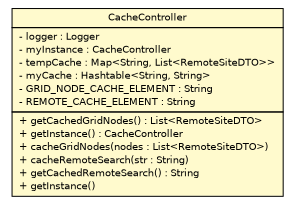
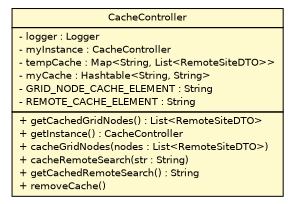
  digraph {
-   n1 [fontcolor=black fontname=Helvetica fontsize=10.0 label=<<table border="0" cellborder="1" cellspacing="0" cellpadding="2" port="p" bgcolor="lemonChiffon" href="./CacheController.html"> 		<tr><td><table border="0" cellspacing="0" cellpadding="1"> 			<tr><td> CacheController </td></tr> 		</table></td></tr> 		<tr><td><table border="0" cellspacing="0" cellpadding="1"> 			<tr><td align="left"> - logger : Logger </td></tr> 			<tr><td align="left"> - myInstance : CacheController </td></tr> 			<tr><td align="left"> - tempCache : Map&lt;String, List&lt;RemoteSiteDTO&gt;&gt; </td></tr> 			<tr><td align="left"> - myCache : Hashtable&lt;String, String&gt; </td></tr> 			<tr><td align="left"> - GRID_NODE_CACHE_ELEMENT : String </td></tr> 			<tr><td align="left"> - REMOTE_CACHE_ELEMENT : String </td></tr> 		</table></td></tr> 		<tr><td><table border="0" cellspacing="0" cellpadding="1"> 			<tr><td align="left"> + getCachedGridNodes() : List&lt;RemoteSiteDTO&gt; </td></tr> 			<tr><td align="left"> + getInstance() : CacheController </td></tr> 			<tr><td align="left"> + cacheGridNodes(nodes : List&lt;RemoteSiteDTO&gt;) </td></tr> 			<tr><td align="left"> + cacheRemoteSearch(str : String) </td></tr> 			<tr><td align="left"> + getCachedRemoteSearch() : String </td></tr> 			<tr><td align="left"> + getInstance() </td></tr> 		</table></td></tr> 		</table>> shape=plaintext]
+   n1 [fontcolor=black fontname=Helvetica fontsize=10.0 label=<<table border="0" cellborder="1" cellspacing="0" cellpadding="2" port="p" bgcolor="lemonChiffon" href="./CacheController.html"> 		<tr><td><table border="0" cellspacing="0" cellpadding="1"> 			<tr><td> CacheController </td></tr> 		</table></td></tr> 		<tr><td><table border="0" cellspacing="0" cellpadding="1"> 			<tr><td align="left"> - logger : Logger </td></tr> 			<tr><td align="left"> - myInstance : CacheController </td></tr> 			<tr><td align="left"> - tempCache : Map&lt;String, List&lt;RemoteSiteDTO&gt;&gt; </td></tr> 			<tr><td align="left"> - myCache : Hashtable&lt;String, String&gt; </td></tr> 			<tr><td align="left"> - GRID_NODE_CACHE_ELEMENT : String </td></tr> 			<tr><td align="left"> - REMOTE_CACHE_ELEMENT : String </td></tr> 		</table></td></tr> 		<tr><td><table border="0" cellspacing="0" cellpadding="1"> 			<tr><td align="left"> + getCachedGridNodes() : List&lt;RemoteSiteDTO&gt; </td></tr> 			<tr><td align="left"> + getInstance() : CacheController </td></tr> 			<tr><td align="left"> + cacheGridNodes(nodes : List&lt;RemoteSiteDTO&gt;) </td></tr> 			<tr><td align="left"> + cacheRemoteSearch(str : String) </td></tr> 			<tr><td align="left"> + getCachedRemoteSearch() : String </td></tr> 			<tr><td align="left"> + removeCache() </td></tr> 		</table></td></tr> 		</table>> shape=plaintext]
  }
